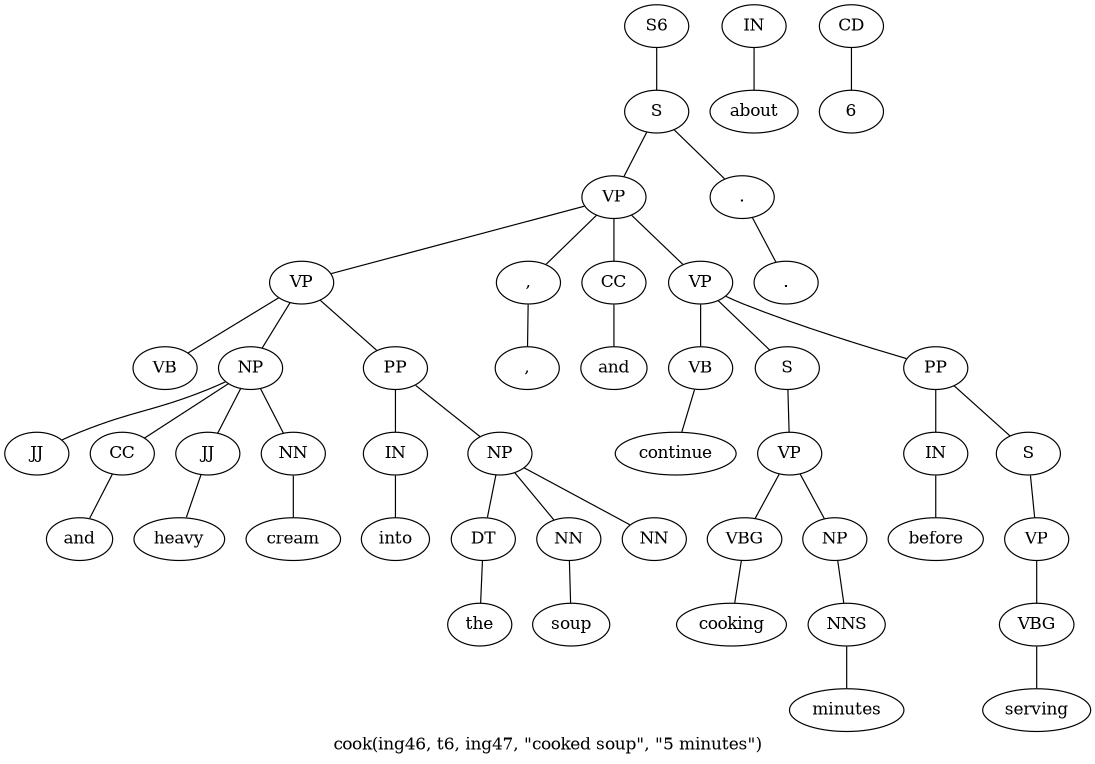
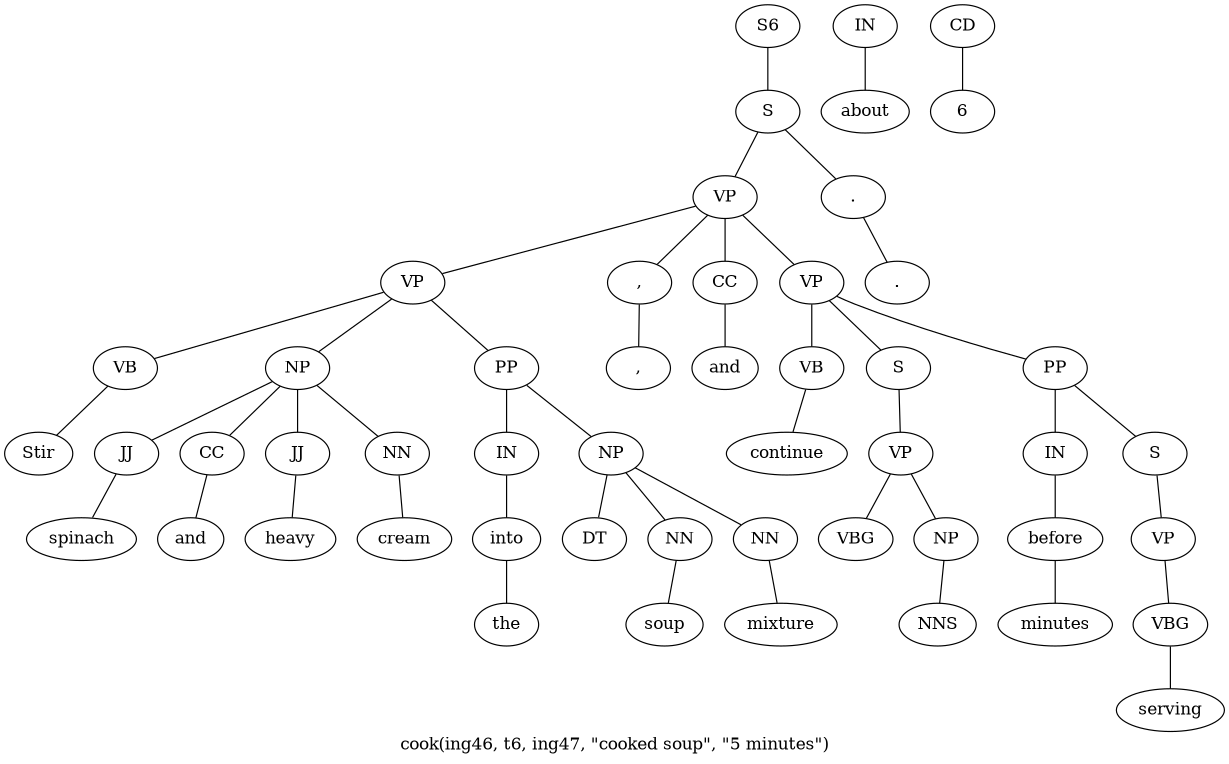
  graph {
    label="cook(ing46, t6, ing47, \"cooked soup\", \"5 minutes\")"
    n1 [label=S6]
    n2 [label=S]
    n3 [label=VP]
    n4 [label="."]
    n5 [label=VP]
    n6 [label=","]
    n7 [label=CC]
    n8 [label=VP]
    n9 [label="."]
    n10 [label=VB]
    n11 [label=NP]
    n12 [label=PP]
    n13 [label=","]
    n14 [label=and]
    n15 [label=VB]
    n16 [label=S]
    n17 [label=PP]
+   n18 [label=Stir]
    n19 [label=JJ]
    n20 [label=CC]
    n21 [label=JJ]
    n22 [label=NN]
    n23 [label=IN]
    n24 [label=NP]
+   n25 [label=spinach]
    n26 [label=and]
    n27 [label=heavy]
    n28 [label=cream]
    n29 [label=into]
    n30 [label=DT]
    n31 [label=NN]
    n32 [label=NN]
    n33 [label=the]
    n34 [label=soup]
+   n35 [label=mixture]
    n36 [label=continue]
    n37 [label=VP]
    n38 [label=IN]
    n39 [label=S]
    n40 [label=VBG]
    n41 [label=NP]
-   n42 [label=cooking]
    n43 [label=NNS]
    n44 [label=minutes]
    n45 [label=IN]
    n46 [label=about]
    n47 [label=CD]
    n48 [label=6]
    n49 [label=before]
    n50 [label=VP]
    n51 [label=VBG]
    n52 [label=serving]
    n1 -- n2
    n2 -- n3
    n2 -- n4
    n3 -- n5
    n3 -- n6
    n3 -- n7
    n3 -- n8
    n4 -- n9
    n5 -- n10
    n5 -- n11
    n5 -- n12
    n6 -- n13
    n7 -- n14
    n8 -- n15
    n8 -- n16
    n8 -- n17
+   n10 -- n18
    n11 -- n19
    n11 -- n20
    n11 -- n21
    n11 -- n22
    n12 -- n23
    n12 -- n24
    n15 -- n36
    n16 -- n37
    n17 -- n38
    n17 -- n39
+   n19 -- n25
    n20 -- n26
    n21 -- n27
    n22 -- n28
    n23 -- n29
    n24 -- n30
    n24 -- n31
    n24 -- n32
-   n30 -- n33
+   n29 -- n33
    n31 -- n34
+   n32 -- n35
    n37 -- n40
    n37 -- n41
    n38 -- n49
    n39 -- n50
-   n40 -- n42
    n41 -- n43
-   n43 -- n44
+   n49 -- n44
    n45 -- n46
    n47 -- n48
    n50 -- n51
    n51 -- n52
  }
